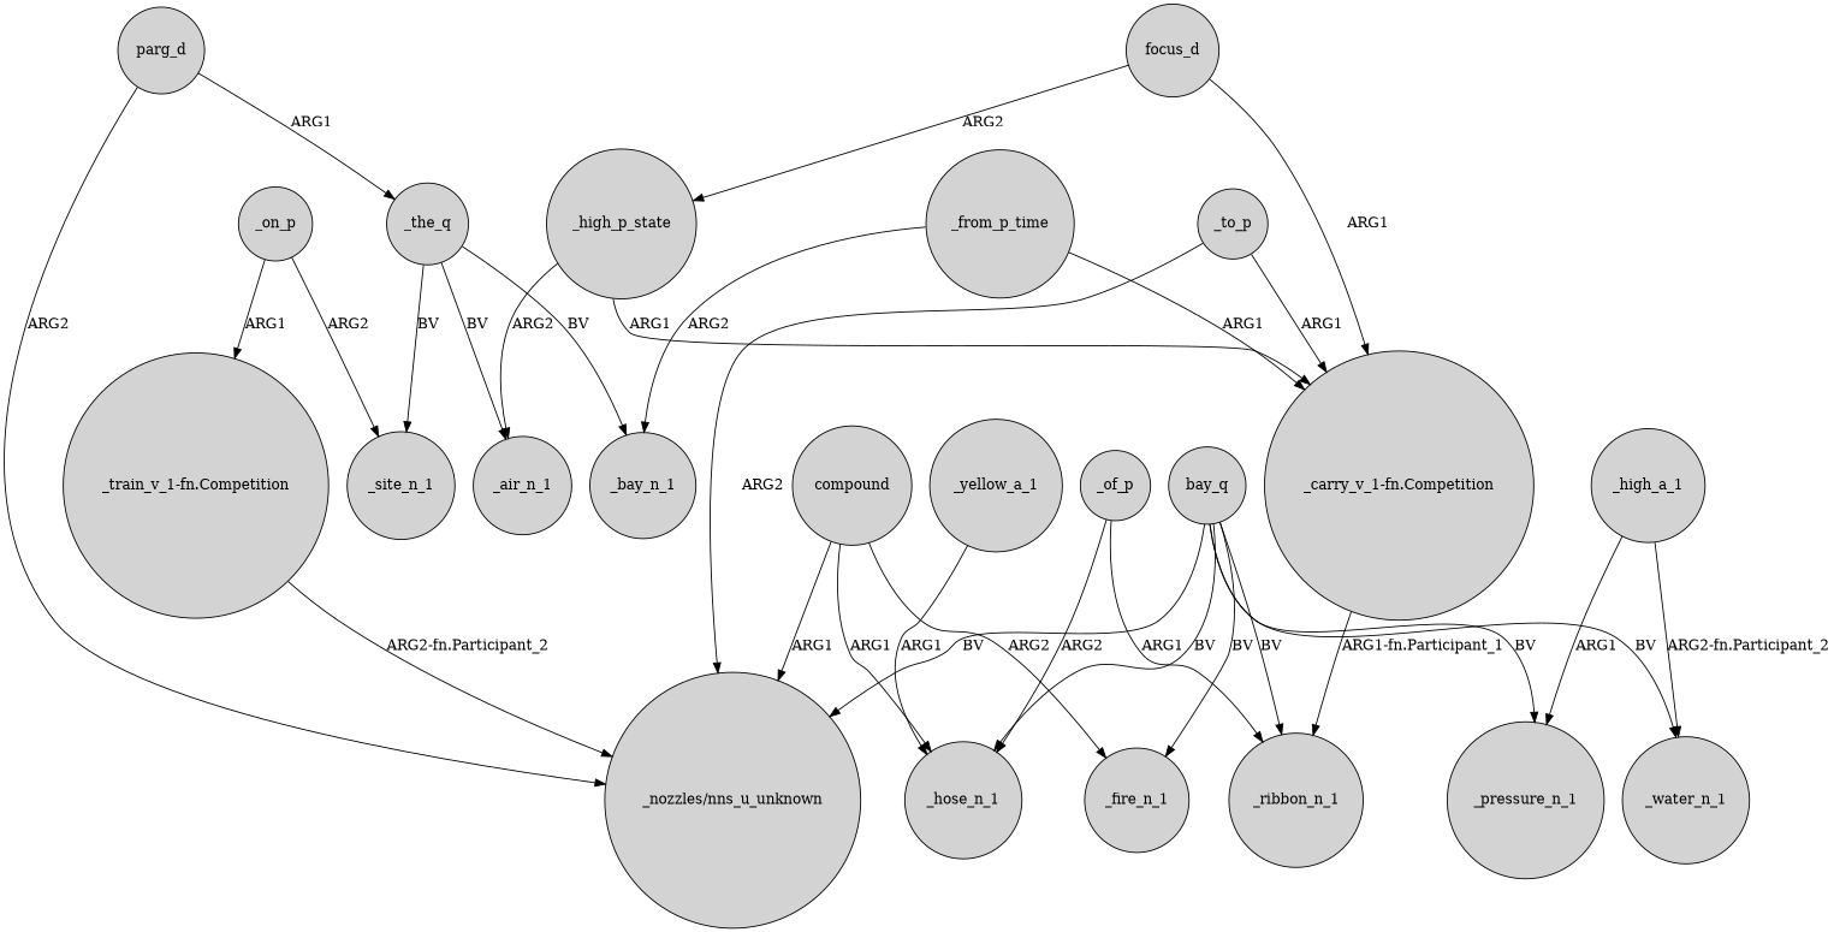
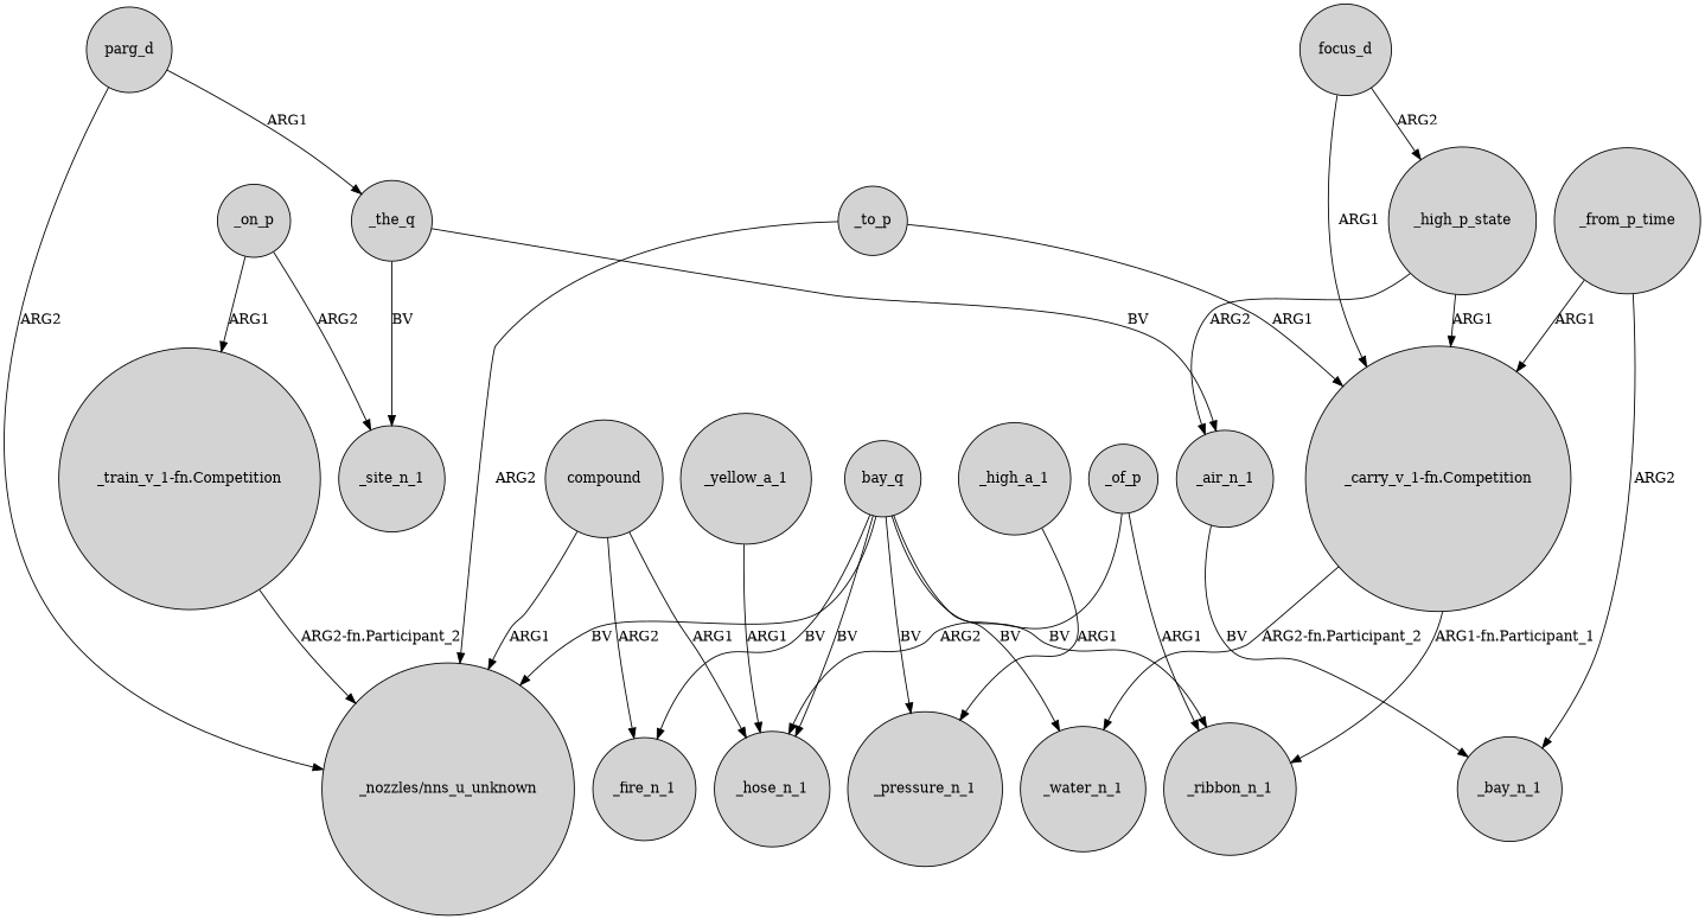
  digraph {
    node [shape=circle style=filled]
    _the_q
    _site_n_1
    _air_n_1
    _bay_n_1
    _of_p
    _ribbon_n_1
    _hose_n_1
    _high_a_1
    _pressure_n_1
    n10 [label=bay_q]
    "_nozzles/nns_u_unknown"
    _water_n_1
    _fire_n_1
    "_train_v_1-fn.Competition"
    parg_d
    "_carry_v_1-fn.Competition"
    _to_p
    _on_p
    compound
    n20 [label=_high_p_state]
    focus_d
    _from_p_time
    _yellow_a_1
    _the_q -> _site_n_1 [label=BV]
    _the_q -> _air_n_1 [label=BV]
-   _the_q -> _bay_n_1 [label=BV]
+   _air_n_1 -> _bay_n_1 [label=BV]
    _of_p -> _ribbon_n_1 [label=ARG1]
    _of_p -> _hose_n_1 [label=ARG2]
    _high_a_1 -> _pressure_n_1 [label=ARG1]
    n10 -> _ribbon_n_1 [label=BV]
    n10 -> _hose_n_1 [label=BV]
    n10 -> _pressure_n_1 [label=BV]
    n10 -> "_nozzles/nns_u_unknown" [label=BV]
    n10 -> _water_n_1 [label=BV]
    n10 -> _fire_n_1 [label=BV]
    "_train_v_1-fn.Competition" -> "_nozzles/nns_u_unknown" [label="ARG2-fn.Participant_2"]
    parg_d -> _the_q [label=ARG1]
    parg_d -> "_nozzles/nns_u_unknown" [label=ARG2]
    "_carry_v_1-fn.Competition" -> _ribbon_n_1 [label="ARG1-fn.Participant_1"]
-   _high_a_1 -> _water_n_1 [label="ARG2-fn.Participant_2"]
+   "_carry_v_1-fn.Competition" -> _water_n_1 [label="ARG2-fn.Participant_2"]
    _to_p -> "_nozzles/nns_u_unknown" [label=ARG2]
    _to_p -> "_carry_v_1-fn.Competition" [label=ARG1]
    _on_p -> _site_n_1 [label=ARG2]
    _on_p -> "_train_v_1-fn.Competition" [label=ARG1]
    compound -> _hose_n_1 [label=ARG1]
    compound -> "_nozzles/nns_u_unknown" [label=ARG1]
    compound -> _fire_n_1 [label=ARG2]
    n20 -> _air_n_1 [label=ARG2]
    n20 -> "_carry_v_1-fn.Competition" [label=ARG1]
    focus_d -> "_carry_v_1-fn.Competition" [label=ARG1]
    focus_d -> n20 [label=ARG2]
    _from_p_time -> _bay_n_1 [label=ARG2]
    _from_p_time -> "_carry_v_1-fn.Competition" [label=ARG1]
    _yellow_a_1 -> _hose_n_1 [label=ARG1]
  }
